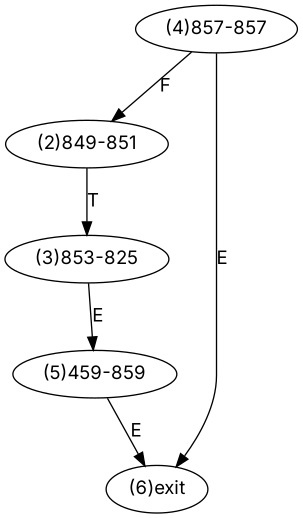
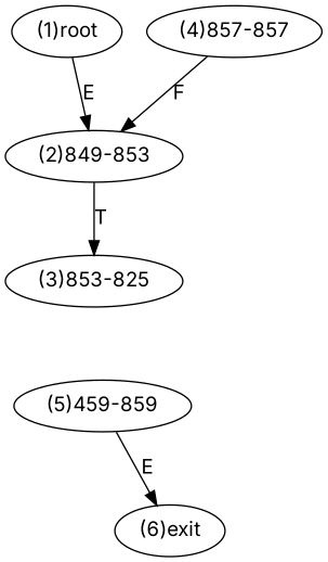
  digraph {
    fontname=Inter
    node [fontname=Inter]
    edge [fontname=Inter]
-   n2 [label="(2)849-851"]
+   n1 [label="(1)root"]
+   n2 [label="(2)849-853"]
    n3 [label="(3)853-825"]
    n4 [label="(5)459-859"]
    n5 [label="(4)857-857"]
    n6 [label="(6)exit"]
+   n1 -> n2 [label=E]
    n2 -> n3 [label=T]
-   n3 -> n4 [label=E]
    n4 -> n6 [label=E]
    n5 -> n2 [label=F]
-   n5 -> n6 [label=E]
  }
